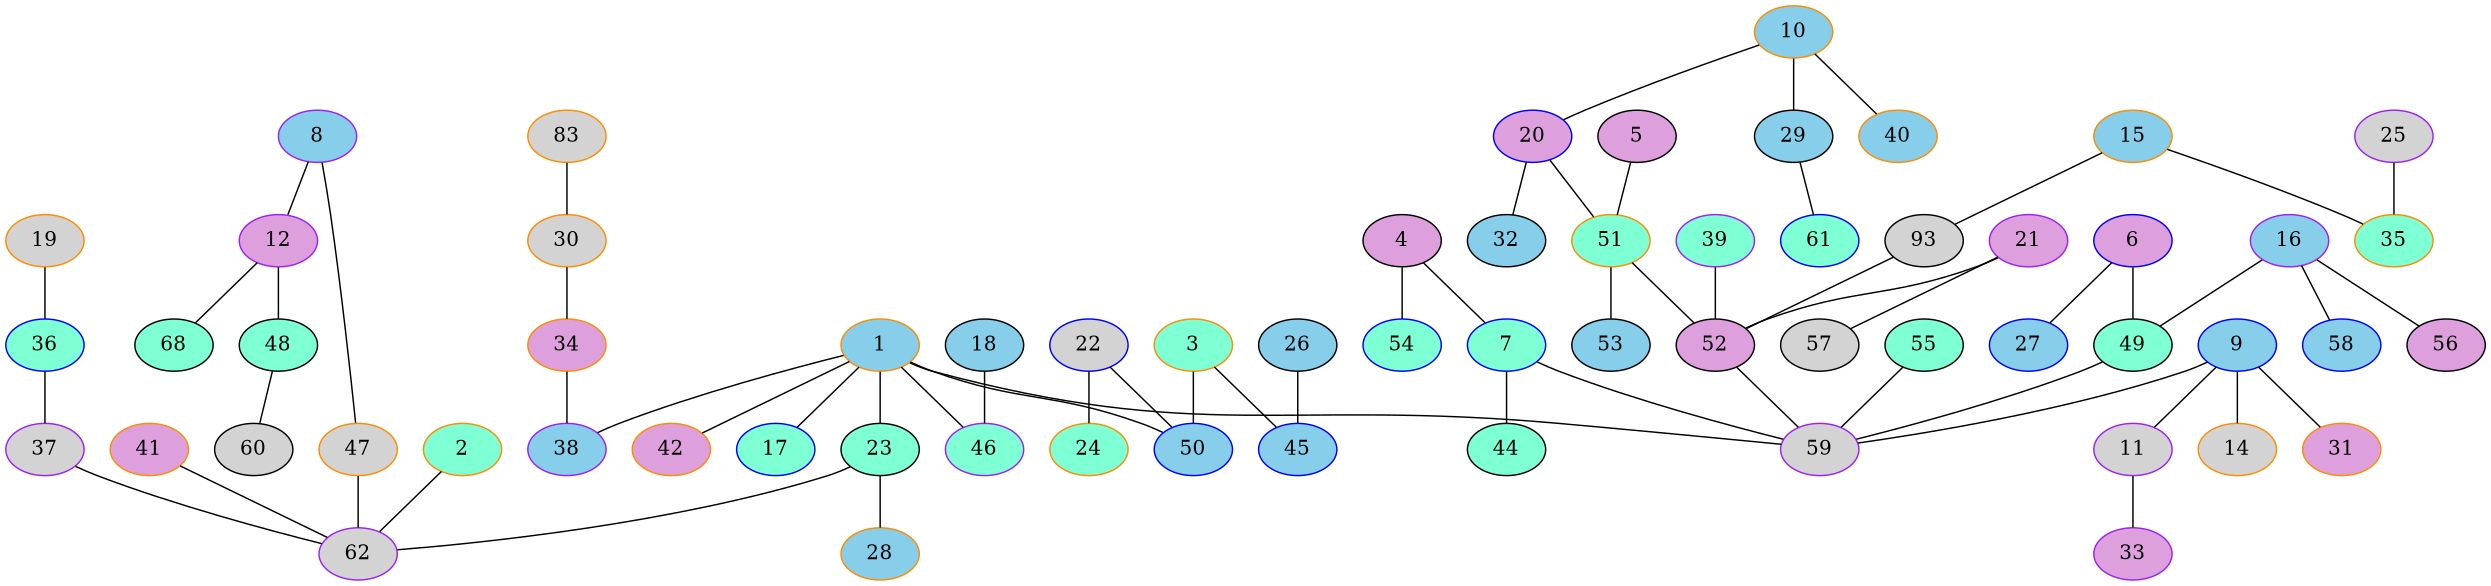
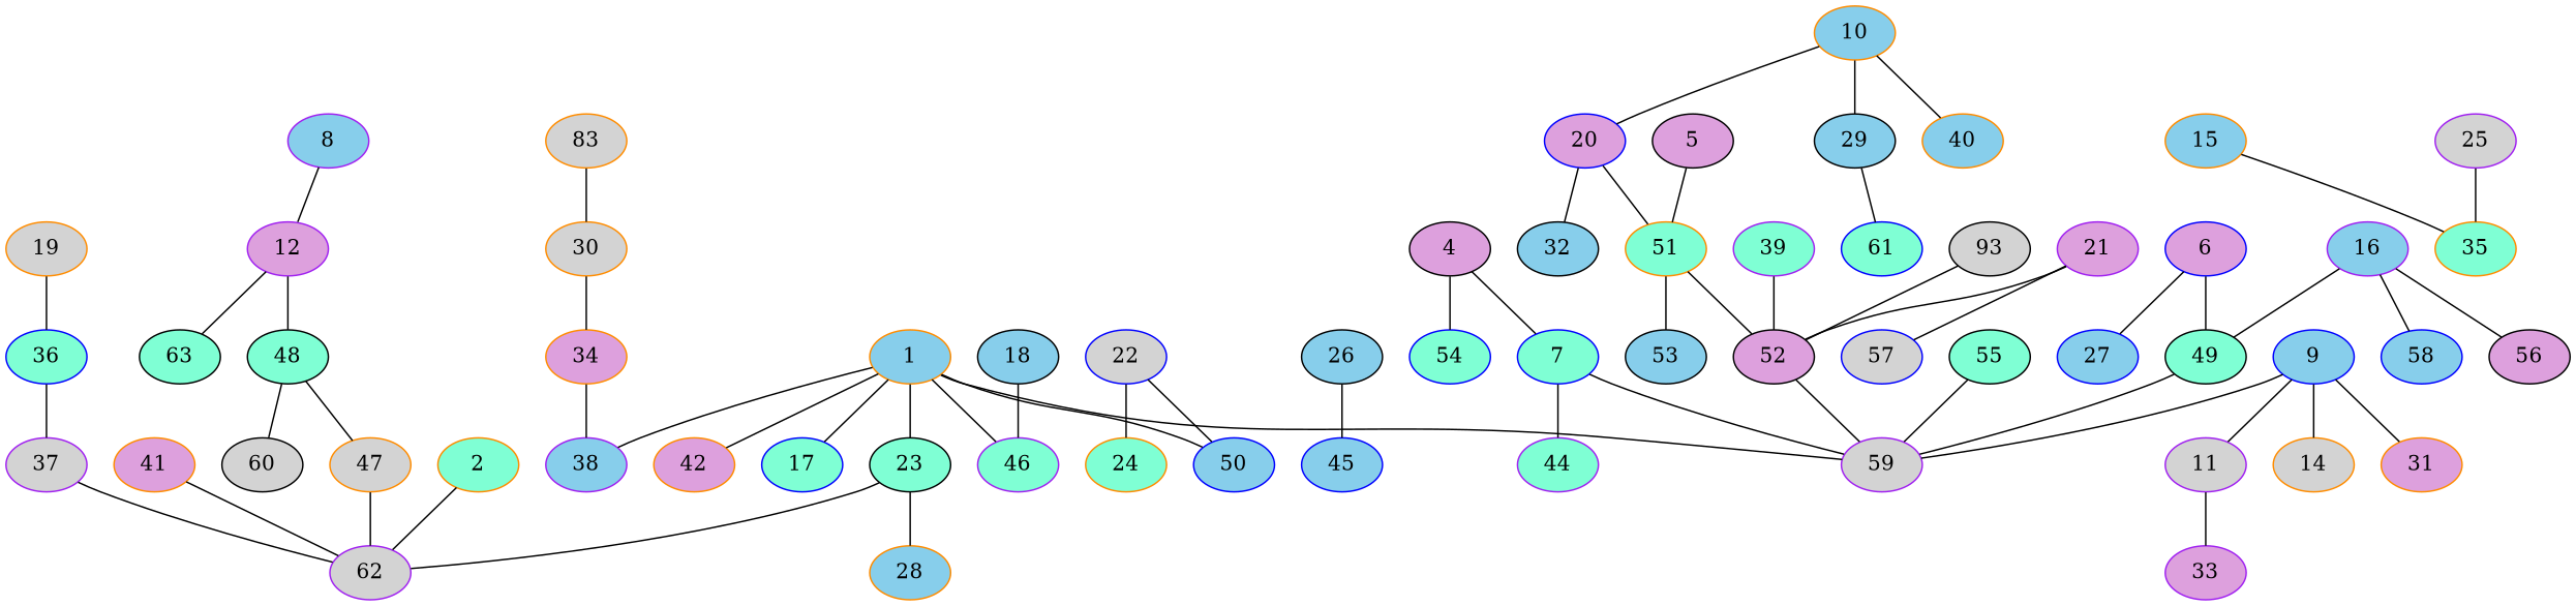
  graph {
    node [color=darkorange fillcolor=aquamarine style=filled]
    edge [weight=1.0]
    17 [color=blue]
    1 [fillcolor=skyblue]
    23 [color=black]
    38 [color=purple fillcolor=skyblue]
    42 [fillcolor=plum]
    46 [color=purple]
    50 [color=blue fillcolor=skyblue]
    59 [color=purple fillcolor=lightgrey]
    62 [color=purple fillcolor=lightgrey]
    28 [fillcolor=skyblue]
    2
    12 [color=purple fillcolor=plum]
    48 [color=black]
-   63 [color=black label=68]
-   3
+   63 [color=black]
    45 [color=blue fillcolor=skyblue]
    4 [color=black fillcolor=plum]
    7 [color=blue]
    54 [color=blue]
-   44 [color=black]
+   44 [color=purple]
    5 [color=black fillcolor=plum]
    51
    52 [color=black fillcolor=plum]
    53 [color=black fillcolor=skyblue]
    6 [color=blue fillcolor=plum]
    27 [color=blue fillcolor=skyblue]
    49 [color=black]
    8 [color=purple fillcolor=skyblue]
    47 [fillcolor=lightgrey]
    9 [color=blue fillcolor=skyblue]
    11 [color=purple fillcolor=lightgrey]
    14 [fillcolor=lightgrey]
    31 [fillcolor=plum]
    33 [color=purple fillcolor=plum]
    20 [color=blue fillcolor=plum]
    10 [fillcolor=skyblue]
    29 [color=black fillcolor=skyblue]
    40 [fillcolor=skyblue]
    32 [color=black fillcolor=skyblue]
    61 [color=blue]
    60 [color=black fillcolor=lightgrey]
    n42 [fillcolor=lightgrey label=83]
    30 [fillcolor=lightgrey]
    34 [fillcolor=plum]
    35
    15 [fillcolor=skyblue]
    n47 [color=black fillcolor=lightgrey label=93]
    16 [color=purple fillcolor=skyblue]
    56 [color=black fillcolor=plum]
    58 [color=blue fillcolor=skyblue]
    18 [color=black fillcolor=skyblue]
    19 [fillcolor=lightgrey]
    36 [color=blue]
    37 [color=purple fillcolor=lightgrey]
    21 [color=purple fillcolor=plum]
-   57 [color=black fillcolor=lightgrey]
+   57 [color=blue fillcolor=lightgrey]
    22 [color=blue fillcolor=lightgrey]
    24
    25 [color=purple fillcolor=lightgrey]
    26 [color=black fillcolor=skyblue]
    39 [color=purple]
    41 [fillcolor=plum]
    55 [color=black]
    1 -- 17
    1 -- 23
    1 -- 38
    1 -- 42
    1 -- 46
    1 -- 50
    1 -- 59
    23 -- 62
    23 -- 28
    2 -- 62
    12 -- 48
    12 -- 63
    48 -- 60
-   3 -- 50
-   3 -- 45
    4 -- 7
    4 -- 54
    7 -- 59
    7 -- 44
    5 -- 51
    51 -- 52
    51 -- 53
    52 -- 59
    6 -- 27
    6 -- 49
    49 -- 59
    8 -- 12
-   8 -- 47
+   48 -- 47
    47 -- 62
    9 -- 59
    9 -- 11
    9 -- 14
    9 -- 31
    11 -- 33
    20 -- 51
    20 -- 32
    10 -- 20
    10 -- 29
    10 -- 40
    29 -- 61
    n42 -- 30
    30 -- 34
    34 -- 38
    15 -- 35
-   15 -- n47
    n47 -- 52
    16 -- 49
    16 -- 56
    16 -- 58
    18 -- 46
    19 -- 36
    36 -- 37
    37 -- 62
    21 -- 52
    21 -- 57
    22 -- 50
    22 -- 24
    25 -- 35
    26 -- 45
    39 -- 52
    41 -- 62
    55 -- 59
  }
